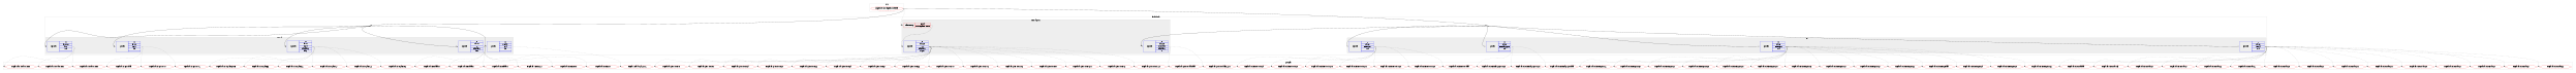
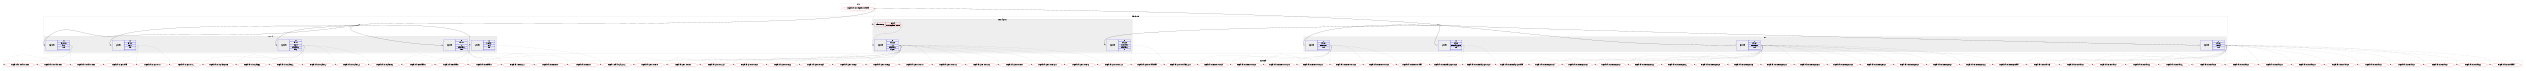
  digraph {
    compound=true
    concentrate=true
    fontname=Helvetica
    fontsize=10
    newrank=true
    rankdir=TB
    ranksep=1.5
    node [color=red fontname=Helvetica fontsize=10]
    edge [arrowhead=vee headport=w style=dotted tailport=e weight=100]
    n1 [label="portage://dev-ros/message_runtime-9999" width=4]
    n2 [color=blue label=<<TABLE BORDER="0" CELLBORDER="1" CELLSPACING="0" CELLPADDING="4" WIDTH="220"><TR><TD ROWSPAN="6" CELLPADDING="30">pack_dep</TD></TR><TR><TD WIDTH="110">no</TD></TR><TR><TD>dev-python</TD></TR><TR><TD>empy</TD></TR><TR><TD>none</TD></TR><TR><TD></TD></TR></TABLE>> shape=none]
    n3 [color=blue label=<<TABLE BORDER="0" CELLBORDER="1" CELLSPACING="0" CELLPADDING="4" WIDTH="220"><TR><TD ROWSPAN="6" CELLPADDING="30">pack_dep</TD></TR><TR><TD WIDTH="110">no</TD></TR><TR><TD>dev-util</TD></TR><TR><TD>catkin</TD></TR><TR><TD>none</TD></TR><TR><TD></TD></TR></TABLE>> shape=none]
    n4 [color=blue label=<<TABLE BORDER="0" CELLBORDER="1" CELLSPACING="0" CELLPADDING="4" WIDTH="220"><TR><TD ROWSPAN="6" CELLPADDING="30">pack_dep</TD></TR><TR><TD WIDTH="110">no</TD></TR><TR><TD>dev-util</TD></TR><TR><TD>cmake</TD></TR><TR><TD>greaterequal</TD></TR><TR><TD>3.9.6</TD></TR></TABLE>> shape=none]
    n5 [color=blue label=<<TABLE BORDER="0" CELLBORDER="1" CELLSPACING="0" CELLPADDING="4" WIDTH="220"><TR><TD ROWSPAN="6" CELLPADDING="30">pack_dep</TD></TR><TR><TD WIDTH="110">no</TD></TR><TR><TD>dev-vcs</TD></TR><TR><TD>git</TD></TR><TR><TD>greaterequal</TD></TR><TR><TD>1.8.2.1</TD></TR></TABLE>> shape=none]
    n6 [color=blue label=<<TABLE BORDER="0" CELLBORDER="1" CELLSPACING="0" CELLPADDING="4" WIDTH="220"><TR><TD ROWSPAN="6" CELLPADDING="30">pack_dep</TD></TR><TR><TD WIDTH="110">no</TD></TR><TR><TD>sys-devel</TD></TR><TR><TD>make</TD></TR><TR><TD>none</TD></TR><TR><TD></TD></TR></TABLE>> shape=none]
    n7 [color=blue label=<<TABLE BORDER="0" CELLBORDER="1" CELLSPACING="0" CELLPADDING="4" WIDTH="220"><TR><TD ROWSPAN="6" CELLPADDING="30">pack_dep</TD></TR><TR><TD WIDTH="110">no</TD></TR><TR><TD>dev-lang</TD></TR><TR><TD>python</TD></TR><TR><TD>greaterequal</TD></TR><TR><TD>2.7.5-r2</TD></TR></TABLE>> shape=none]
    n8 [label=<<TABLE BORDER="0" CELLBORDER="1" CELLSPACING="0" CELLPADDING="4"><TR><TD ROWSPAN="3" CELLPADDING="10">use_conditional</TD></TR><TR><TD>positive</TD></TR><TR><TD>python_targets_python2_7</TD></TR></TABLE>> shape=none]
    n9 [color=blue label=<<TABLE BORDER="0" CELLBORDER="1" CELLSPACING="0" CELLPADDING="4" WIDTH="220"><TR><TD ROWSPAN="6" CELLPADDING="30">pack_dep</TD></TR><TR><TD WIDTH="110">no</TD></TR><TR><TD>dev-lang</TD></TR><TR><TD>python-exec</TD></TR><TR><TD>greaterequal</TD></TR><TR><TD>2</TD></TR></TABLE>> shape=none]
    n10 [color=blue label=<<TABLE BORDER="0" CELLBORDER="1" CELLSPACING="0" CELLPADDING="4" WIDTH="220"><TR><TD ROWSPAN="6" CELLPADDING="30">pack_dep</TD></TR><TR><TD WIDTH="110">no</TD></TR><TR><TD>dev-ros</TD></TR><TR><TD>cpp_common</TD></TR><TR><TD>none</TD></TR><TR><TD></TD></TR></TABLE>> shape=none]
    n11 [color=blue label=<<TABLE BORDER="0" CELLBORDER="1" CELLSPACING="0" CELLPADDING="4" WIDTH="220"><TR><TD ROWSPAN="6" CELLPADDING="30">pack_dep</TD></TR><TR><TD WIDTH="110">no</TD></TR><TR><TD>dev-ros</TD></TR><TR><TD>roscpp_serialization</TD></TR><TR><TD>none</TD></TR><TR><TD></TD></TR></TABLE>> shape=none]
    n12 [color=blue label=<<TABLE BORDER="0" CELLBORDER="1" CELLSPACING="0" CELLPADDING="4" WIDTH="220"><TR><TD ROWSPAN="6" CELLPADDING="30">pack_dep</TD></TR><TR><TD WIDTH="110">no</TD></TR><TR><TD>dev-ros</TD></TR><TR><TD>roscpp_traits</TD></TR><TR><TD>none</TD></TR><TR><TD></TD></TR></TABLE>> shape=none]
    n13 [color=blue label=<<TABLE BORDER="0" CELLBORDER="1" CELLSPACING="0" CELLPADDING="4" WIDTH="220"><TR><TD ROWSPAN="6" CELLPADDING="30">pack_dep</TD></TR><TR><TD WIDTH="110">no</TD></TR><TR><TD>dev-ros</TD></TR><TR><TD>rostime</TD></TR><TR><TD>none</TD></TR><TR><TD></TD></TR></TABLE>> shape=none]
    n14 [label="portage://dev-util/catkin-0.7.14" width=4]
    n15 [label="portage://dev-util/catkin-0.7.17" width=4]
    n16 [label="portage://dev-util/catkin-9999" width=4]
    n17 [label="portage://dev-python/empy-3.3-r1" width=4]
    n18 [label="portage://dev-python/empy-3.3.2" width=4]
    n19 [label="portage://dev-python/empy-3.3.3" width=4]
    n20 [label="portage://dev-util/cmake-3.13.5" width=4]
    n21 [label="portage://dev-util/cmake-3.14.6" width=4]
    n22 [label="portage://dev-util/cmake-3.14.7" width=4]
    n23 [label="portage://dev-util/cmake-3.15.4" width=4]
    n24 [label="portage://dev-util/cmake-3.15.5" width=4]
    n25 [label="portage://dev-util/cmake-3.16.0_rc3" width=4]
    n26 [label="portage://dev-vcs/git-2.21.0" width=4]
    n27 [label="portage://dev-vcs/git-2.23.0-r1" width=4]
    n28 [label="portage://dev-vcs/git-2.24.0" width=4]
    n29 [label="portage://dev-vcs/git-9999-r1" width=4]
    n30 [label="portage://dev-vcs/git-9999-r2" width=4]
    n31 [label="portage://dev-vcs/git-9999-r3" width=4]
    n32 [label="portage://sys-devel/make-4.2.1-r4" width=4]
    n33 [label="portage://dev-lang/python-2.7.15" width=4]
    n34 [label="portage://dev-lang/python-2.7.16" width=4]
    n35 [label="portage://dev-lang/python-2.7.17" width=4]
    n36 [label="portage://dev-lang/python-3.5.5" width=4]
    n37 [label="portage://dev-lang/python-3.5.7" width=4]
    n38 [label="portage://dev-lang/python-3.5.9" width=4]
    n39 [label="portage://dev-lang/python-3.6.5" width=4]
    n40 [label="portage://dev-lang/python-3.6.8" width=4]
-   n41 [label="portage://dev-lang/python-3.6.9" width=4]
+   n41 [label="portage://dev-lang/python-4.6.9" width=4]
    n42 [label="portage://dev-lang/python-3.7.2" width=4]
    n43 [label="portage://dev-lang/python-3.7.3" width=4]
    n44 [label="portage://dev-lang/python-3.7.4-r1" width=4]
    n45 [label="portage://dev-lang/python-3.7.5" width=4]
    n46 [label="portage://dev-lang/python-3.7.5-r1" width=4]
    n47 [label="portage://dev-lang/python-3.8.0" width=4]
    n48 [label="portage://dev-lang/python-exec-2.4.6-r1" width=4]
    n49 [label="portage://dev-lang/python-exec-9999" width=4]
    n50 [label="portage://dev-ros/cpp_common-0.6.10" width=4]
    n51 [label="portage://dev-ros/cpp_common-0.6.11" width=4]
    n52 [label="portage://dev-ros/cpp_common-0.6.12" width=4]
    n53 [label="portage://dev-ros/cpp_common-0.6.7-r1" width=4]
    n54 [label="portage://dev-ros/cpp_common-0.6.8" width=4]
    n55 [label="portage://dev-ros/cpp_common-0.6.9" width=4]
    n56 [label="portage://dev-ros/cpp_common-9999" width=4]
    n57 [label="portage://dev-ros/roscpp_serialization-0.6.11" width=4]
    n58 [label="portage://dev-ros/roscpp_serialization-0.6.12" width=4]
    n59 [label="portage://dev-ros/roscpp_serialization-9999" width=4]
    n60 [label="portage://dev-ros/roscpp_traits-0.5.6" width=4]
    n61 [label="portage://dev-ros/roscpp_traits-0.5.7" width=4]
    n62 [label="portage://dev-ros/roscpp_traits-0.6.0" width=4]
    n63 [label="portage://dev-ros/roscpp_traits-0.6.1" width=4]
    n64 [label="portage://dev-ros/roscpp_traits-0.6.10" width=4]
    n65 [label="portage://dev-ros/roscpp_traits-0.6.11" width=4]
    n66 [label="portage://dev-ros/roscpp_traits-0.6.12" width=4]
    n67 [label="portage://dev-ros/roscpp_traits-0.6.2" width=4]
    n68 [label="portage://dev-ros/roscpp_traits-0.6.3" width=4]
    n69 [label="portage://dev-ros/roscpp_traits-0.6.4" width=4]
    n70 [label="portage://dev-ros/roscpp_traits-0.6.5" width=4]
+   n71 [label="portage://dev-ros/roscpp_traits-0.6.7" width=4]
    n72 [label="portage://dev-ros/roscpp_traits-0.6.8" width=4]
    n73 [label="portage://dev-ros/roscpp_traits-0.6.9" width=4]
    n74 [label="portage://dev-ros/roscpp_traits-9999" width=4]
    n75 [label="portage://dev-ros/rostime-0.5.6" width=4]
    n76 [label="portage://dev-ros/rostime-0.5.7" width=4]
    n77 [label="portage://dev-ros/rostime-0.6.0" width=4]
    n78 [label="portage://dev-ros/rostime-0.6.1" width=4]
    n79 [label="portage://dev-ros/rostime-0.6.10" width=4]
    n80 [label="portage://dev-ros/rostime-0.6.11" width=4]
    n81 [label="portage://dev-ros/rostime-0.6.12" width=4]
    n82 [label="portage://dev-ros/rostime-0.6.2" width=4]
    n83 [label="portage://dev-ros/rostime-0.6.3" width=4]
    n84 [label="portage://dev-ros/rostime-0.6.4" width=4]
    n85 [label="portage://dev-ros/rostime-0.6.5" width=4]
    n86 [label="portage://dev-ros/rostime-0.6.7" width=4]
    n87 [label="portage://dev-ros/rostime-0.6.8" width=4]
    n88 [label="portage://dev-ros/rostime-0.6.9" width=4]
    n89 [label="portage://dev-ros/rostime-9999" width=4]
    subgraph cluster_1 {
      color=gray
      label=<<i>ebuild</i>>
      rank=same
      n1
    }
    subgraph cluster_2 {
      color=gray
      label=<<i>dependencies</i>>
      subgraph cluster_3 {
        color=gray
        fillcolor="#eeeeee"
        label=<<i>compile</i>>
        style=filled
        subgraph sub_4 {
          color=gray
          fillcolor="#eeeeee"
          label=<<i>compile</i>>
          style=filled
          n2
        }
        subgraph sub_5 {
          color=gray
          fillcolor="#eeeeee"
          label=<<i>compile</i>>
          style=filled
          n3
        }
        subgraph sub_6 {
          color=gray
          fillcolor="#eeeeee"
          label=<<i>compile</i>>
          style=filled
          n4
        }
        subgraph sub_7 {
          color=gray
          fillcolor="#eeeeee"
          label=<<i>compile</i>>
          style=filled
          n5
        }
        subgraph sub_8 {
          color=gray
          fillcolor="#eeeeee"
          label=<<i>compile</i>>
          style=filled
          n6
        }
      }
      subgraph cluster_9 {
        color=gray
        fillcolor="#eeeeee"
        label=<<i>compile and run</i>>
        style=filled
        subgraph sub_10 {
          color=gray
          fillcolor="#eeeeee"
          label=<<i>compile and run</i>>
          style=filled
          n8
          subgraph sub_11 {
            color=gray
            fillcolor="#eeeeee"
            label=<<i>compile and run</i>>
            style=filled
            n7
          }
        }
        subgraph sub_12 {
          color=gray
          fillcolor="#eeeeee"
          label=<<i>compile and run</i>>
          style=filled
          n9
        }
      }
      subgraph cluster_13 {
        color=gray
        fillcolor="#eeeeee"
        label=<<i>run</i>>
        style=filled
        subgraph sub_14 {
          color=gray
          fillcolor="#eeeeee"
          label=<<i>run</i>>
          style=filled
          n10
        }
        subgraph sub_15 {
          color=gray
          fillcolor="#eeeeee"
          label=<<i>run</i>>
          style=filled
          n11
        }
        subgraph sub_16 {
          color=gray
          fillcolor="#eeeeee"
          label=<<i>run</i>>
          style=filled
          n12
        }
        subgraph sub_17 {
          color=gray
          fillcolor="#eeeeee"
          label=<<i>run</i>>
          style=filled
          n13
        }
      }
    }
    subgraph cluster_18 {
      color=gray
      label=<<i>candidates</i>>
      rank=same
      subgraph sub_19 {
        color=black
        label=<<i>candidates</i>>
        nodesep=1
        rank=same
        n14
        n15
        n16
      }
      subgraph sub_20 {
        color=black
        label=<<i>candidates</i>>
        nodesep=1
        rank=same
        n17
        n18
        n19
      }
      subgraph sub_21 {
        color=black
        label=<<i>candidates</i>>
        nodesep=1
        rank=same
        n20
        n21
        n22
        n23
        n24
        n25
      }
      subgraph sub_22 {
        color=black
        label=<<i>candidates</i>>
        nodesep=1
        rank=same
        n26
        n27
        n28
        n29
        n30
        n31
      }
      subgraph sub_23 {
        color=black
        label=<<i>candidates</i>>
        nodesep=1
        rank=same
        n32
      }
      subgraph sub_24 {
        color=black
        label=<<i>candidates</i>>
        nodesep=1
        rank=same
        n33
        n34
        n35
        n36
        n37
        n38
        n39
        n40
        n41
        n42
        n43
        n44
        n45
        n46
        n47
      }
      subgraph sub_25 {
        color=black
        label=<<i>candidates</i>>
        nodesep=1
        rank=same
        n48
        n49
      }
      subgraph sub_26 {
        color=black
        label=<<i>candidates</i>>
        nodesep=1
        rank=same
        n50
        n51
        n52
        n53
        n54
        n55
        n56
      }
      subgraph sub_27 {
        color=black
        label=<<i>candidates</i>>
        nodesep=1
        rank=same
        n57
        n58
        n59
      }
      subgraph sub_28 {
        color=black
        label=<<i>candidates</i>>
        nodesep=1
        rank=same
        n60
        n61
        n62
        n63
        n64
        n65
        n66
        n67
        n68
        n69
        n70
+       n71
        n72
        n73
        n74
      }
      subgraph sub_29 {
        color=black
        label=<<i>candidates</i>>
        nodesep=1
        rank=same
        n75
        n76
        n77
        n78
        n79
        n80
        n81
        n82
        n83
        n84
        n85
        n86
        n87
        n88
        n89
      }
    }
    n1 -> n2 [style=solid weight=20]
    n1 -> n3 [style=solid weight=20]
    n1 -> n4 [style=solid weight=20]
    n1 -> n5 [style=solid weight=20]
    n1 -> n6 [style=solid weight=20]
    n1 -> n8 [arrowhead=odotvee weight=20]
    n1 -> n9 [arrowhead=odotvee style=solid weight=20]
    n1 -> n10 [arrowhead=odot style=solid weight=20]
    n1 -> n11 [arrowhead=odot style=solid weight=20]
    n1 -> n12 [arrowhead=odot style=solid weight=20]
    n1 -> n13 [arrowhead=odot style=solid weight=20]
    n2 -> n17
    n2 -> n18
    n2 -> n19
    n3 -> n14
    n3 -> n15
    n3 -> n16
    n4 -> n20
    n4 -> n21
    n4 -> n22
    n4 -> n23
    n4 -> n24
    n4 -> n25
    n5 -> n26
    n5 -> n27
    n5 -> n28
    n5 -> n29
    n5 -> n30
    n5 -> n31
    n6 -> n32
    n7 -> n33
    n7 -> n34
    n7 -> n35
    n7 -> n36
    n7 -> n37
    n7 -> n38
    n7 -> n39
    n7 -> n40
    n7 -> n41
    n7 -> n42
    n7 -> n43
    n7 -> n44
    n7 -> n45
    n7 -> n46
    n7 -> n47
    n8 -> n7 [style=dashed weight=20]
    n9 -> n48
    n9 -> n49
    n10 -> n50
    n10 -> n51
    n10 -> n52
    n10 -> n53
    n10 -> n54
    n10 -> n55
    n10 -> n56
    n11 -> n57
    n11 -> n58
    n11 -> n59
    n12 -> n60
    n12 -> n61
    n12 -> n62
    n12 -> n63
    n12 -> n64
    n12 -> n65
    n12 -> n66
    n12 -> n67
    n12 -> n68
    n12 -> n69
    n12 -> n70
+   n12 -> n71
    n12 -> n72
    n12 -> n73
    n12 -> n74
    n13 -> n75
    n13 -> n76
    n13 -> n77
    n13 -> n78
    n13 -> n79
    n13 -> n80
    n13 -> n81
    n13 -> n82
    n13 -> n83
    n13 -> n84
    n13 -> n85
    n13 -> n86
    n13 -> n87
    n13 -> n88
    n13 -> n89
  }
